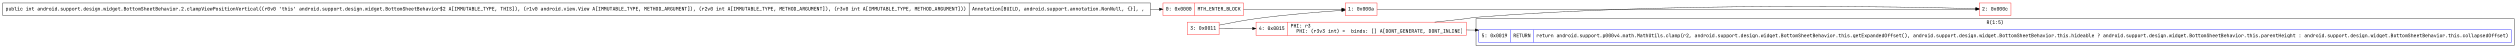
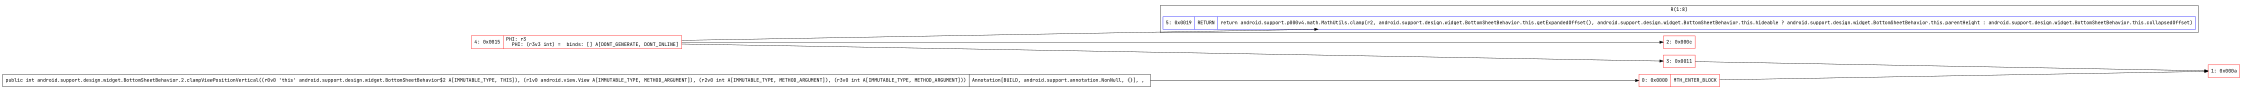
  digraph {
    fontname="JetBrains Mono"
    rankdir=LR
    node [color=red fontname="JetBrains Mono" shape=record]
    edge [fontname="JetBrains Mono"]
    n1 [color=blue label="{5\:\ 0x0019|RETURN\l|return android.support.p000v4.math.MathUtils.clamp(r2, android.support.design.widget.BottomSheetBehavior.this.getExpandedOffset(), android.support.design.widget.BottomSheetBehavior.this.hideable ? android.support.design.widget.BottomSheetBehavior.this.parentHeight : android.support.design.widget.BottomSheetBehavior.this.collapsedOffset)\l}"]
    n2 [label="{0\:\ 0x0000|MTH_ENTER_BLOCK\l}"]
    n3 [label="{1\:\ 0x000a}"]
    n4 [label="{2\:\ 0x000c}"]
    n5 [label="{3\:\ 0x0011}"]
    n6 [label="{4\:\ 0x0015|PHI: r3 \l  PHI: (r3v3 int) =  binds: [] A[DONT_GENERATE, DONT_INLINE]\l}"]
    n7 [label="{public int android.support.design.widget.BottomSheetBehavior.2.clampViewPositionVertical((r0v0 'this' android.support.design.widget.BottomSheetBehavior$2 A[IMMUTABLE_TYPE, THIS]), (r1v0 android.view.View A[IMMUTABLE_TYPE, METHOD_ARGUMENT]), (r2v0 int A[IMMUTABLE_TYPE, METHOD_ARGUMENT]), (r3v0 int A[IMMUTABLE_TYPE, METHOD_ARGUMENT]))  | Annotation[BUILD, android.support.annotation.NonNull, \{\}], , \l}" color=""]
    subgraph cluster_1 {
-     label="R(1:5)"
+     label="R(1:8)"
      n1
    }
    n2 -> n3
-   n3 -> n4
    n5 -> n3
-   n5 -> n6
+   n6 -> n5
    n6 -> n1
    n6 -> n4
    n7 -> n2
  }
